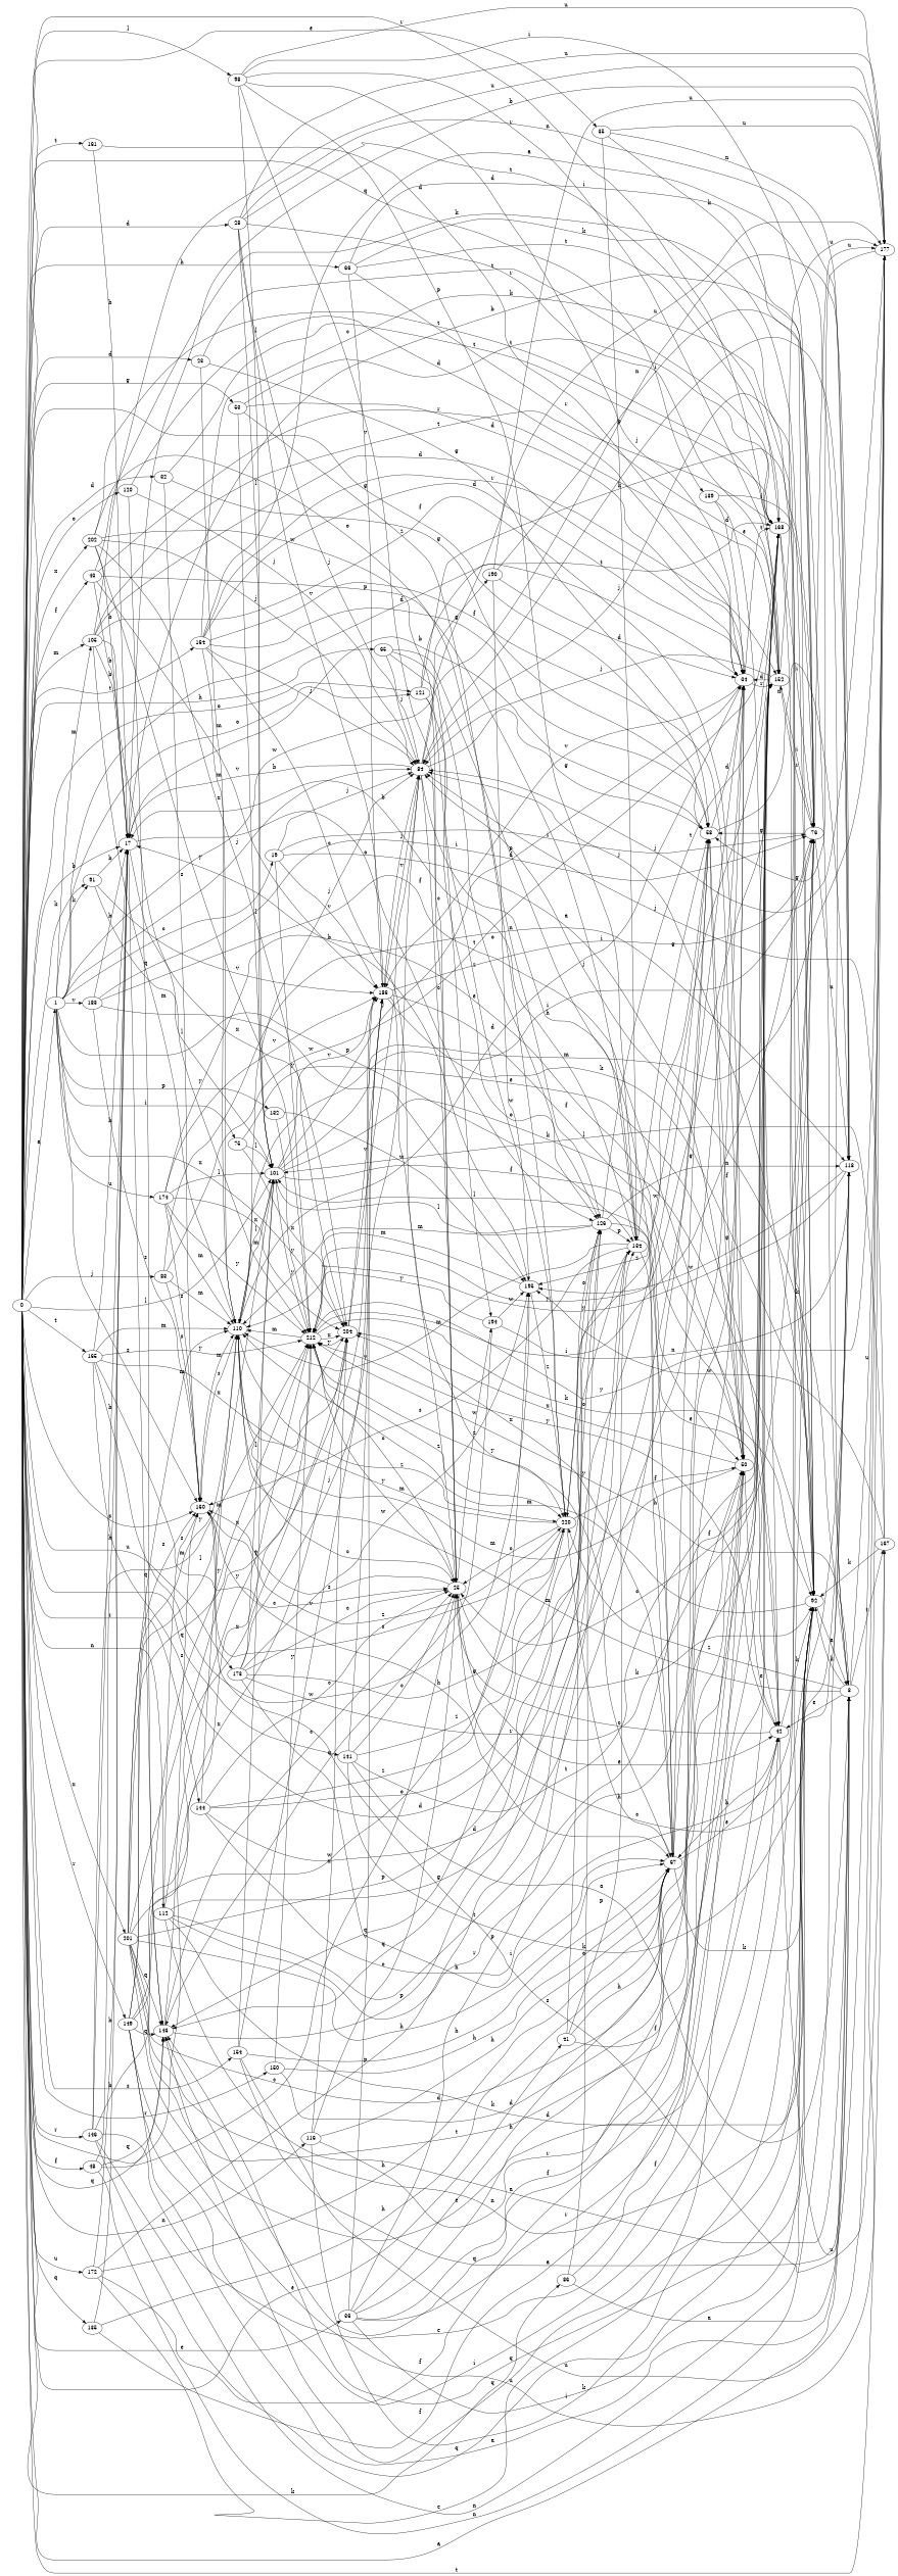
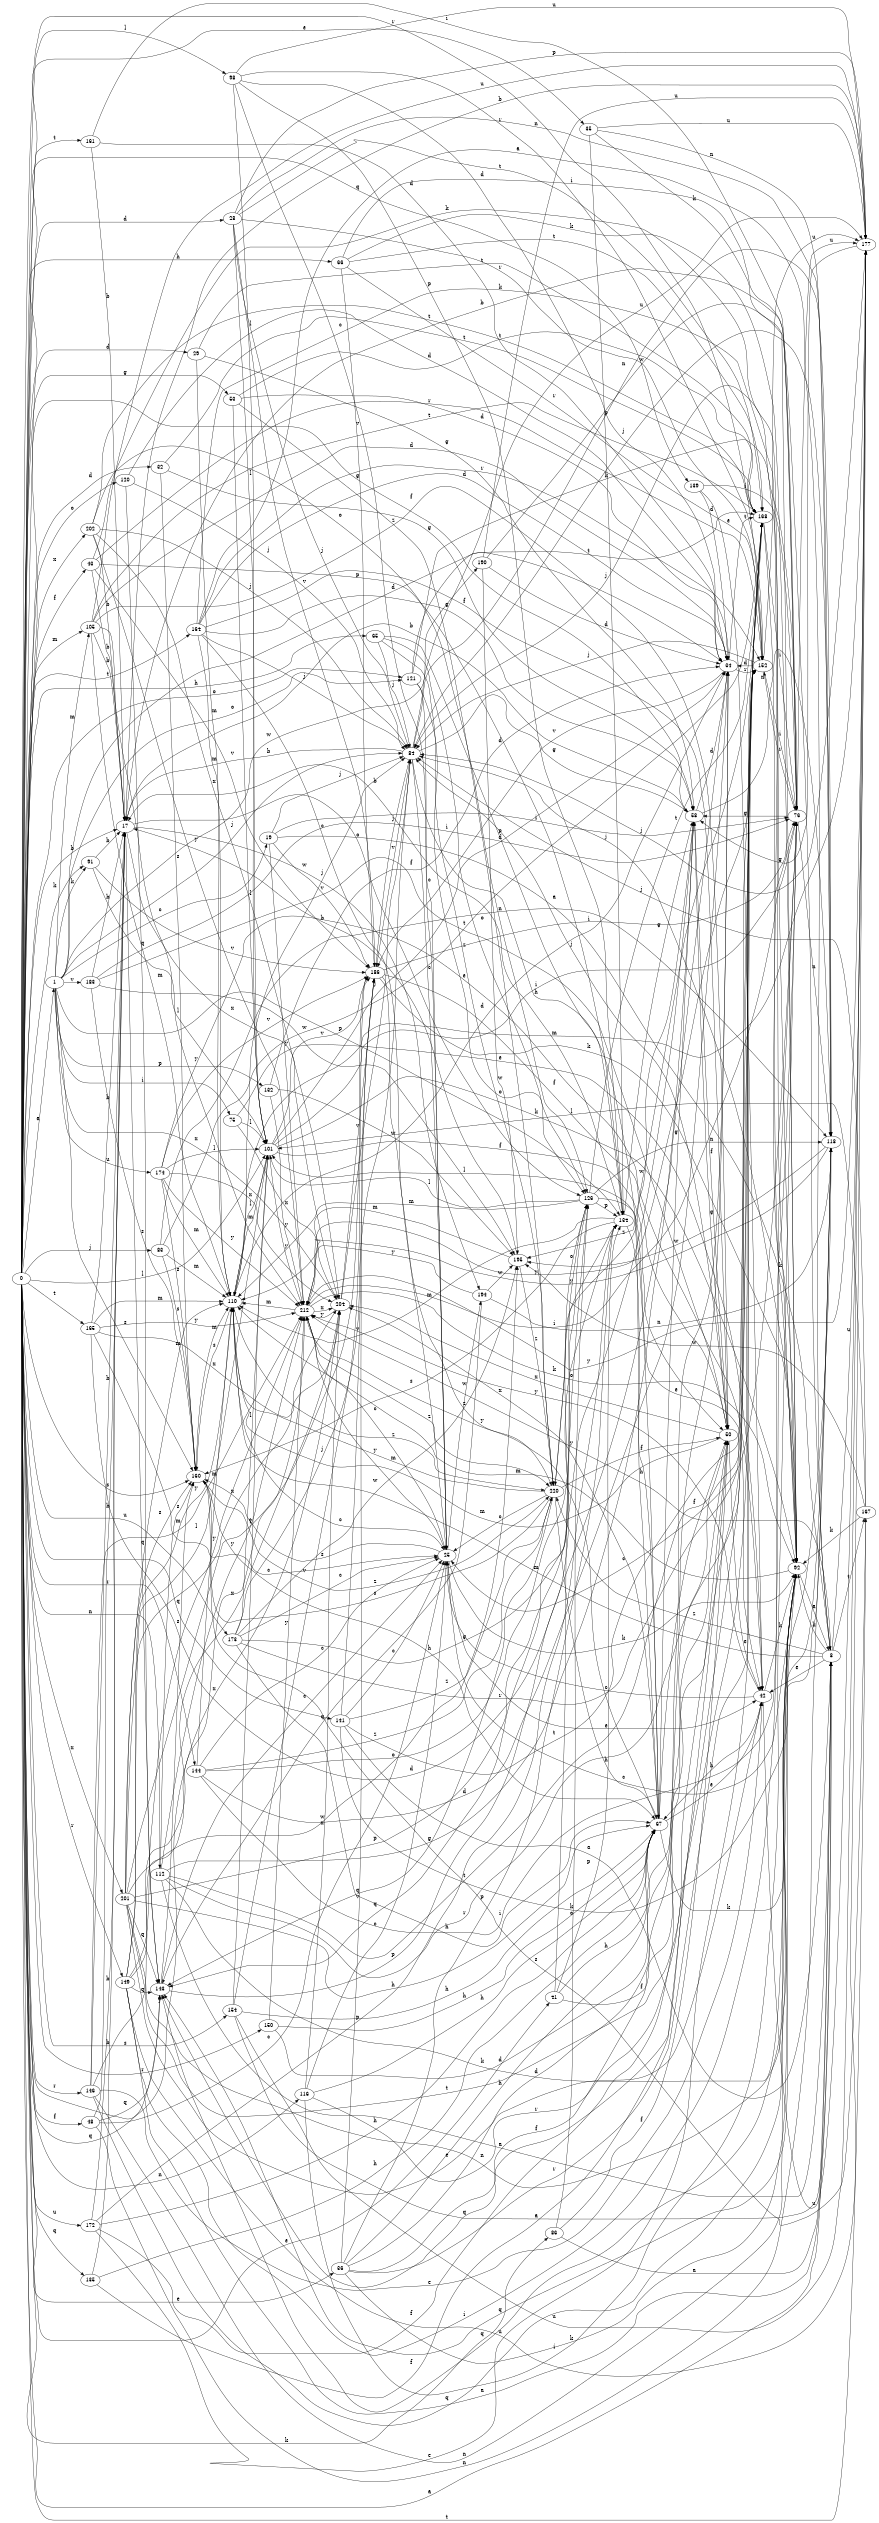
  strict digraph {
    rankdir=LR
    0
    1
    8
    17
    28
-   29 [label=23]
+   29
    32
    35
    36
    41
    43
    48
    53
    58
    65
    66
    83
    86
    91
    98
    101
    105
    112
    116
    120
    121
    135
    139
    141
    143
    144
    146
    149
    150
    152
    154
    160
    161
    164
    165
    167
    172
    173
    201
    202
    212
    19
    34
    75
    84
    132
    134
    174
    183
    190
    204
    42
    92
    110
    177
    220
    126
    194
    186
    118
    168
    50
    67
    25
    76
    195
    0 -> 1 [label=a]
    0 -> 8 [label=a]
    0 -> 17 [label=b]
    0 -> 28 [label=d]
    0 -> 29 [label=d]
    0 -> 32 [label=d]
    0 -> 35 [label=e]
    0 -> 36 [label=e]
    0 -> 41 [label=e]
    0 -> 43 [label=f]
    0 -> 48 [label=f]
    0 -> 53 [label=g]
    0 -> 58 [label=g]
    0 -> 65 [label=h]
    0 -> 66 [label=h]
    0 -> 83 [label=j]
    0 -> 86 [label=k]
    0 -> 91 [label=k]
    0 -> 98 [label=l]
    0 -> 101 [label=l]
    0 -> 105 [label=m]
    0 -> 112 [label=n]
    0 -> 116 [label=n]
    0 -> 120 [label=o]
    0 -> 121 [label=o]
    0 -> 135 [label=q]
    0 -> 139 [label=q]
    0 -> 141 [label=q]
    0 -> 143 [label=q]
    0 -> 144 [label=r]
    0 -> 146 [label=r]
    0 -> 149 [label=r]
    0 -> 150 [label=r]
    0 -> 152 [label=r]
    0 -> 154 [label=s]
    0 -> 160 [label=s]
    0 -> 161 [label=t]
    0 -> 164 [label=t]
    0 -> 165 [label=t]
    0 -> 167 [label=t]
    0 -> 172 [label=u]
    0 -> 173 [label=u]
    0 -> 201 [label=x]
    0 -> 202 [label=x]
    0 -> 212 [label=y]
    1 -> 91 [label=k]
    1 -> 105 [label=m]
    1 -> 121 [label=o]
    1 -> 160 [label=s]
    1 -> 19 [label=c]
    1 -> 34 [label=d]
    1 -> 75 [label=i]
    1 -> 84 [label=j]
    1 -> 132 [label=p]
    1 -> 134 [label=p]
    1 -> 174 [label=u]
    1 -> 183 [label=v]
    1 -> 190 [label=w]
    1 -> 204 [label=x]
    8 -> 17 [label=b]
    8 -> 167 [label=t]
    8 -> 212 [label=y]
    8 -> 42 [label=e]
    8 -> 92 [label=k]
    8 -> 110 [label=m]
    8 -> 177 [label=u]
    8 -> 220 [label=z]
    17 -> 143 [label=q]
    17 -> 204 [label=x]
    17 -> 126 [label=o]
-   202 -> 194 [label=w]
+   17 -> 194 [label=w]
    28 -> 101 [label=l]
    28 -> 152 [label=r]
    28 -> 84 [label=j]
-   28 -> 177 [label=u]
+   28 -> 177 [label=p]
    28 -> 186 [label=v]
    28 -> 118 [label=n]
    28 -> 168 [label=t]
    29 -> 58 [label=g]
    29 -> 110 [label=m]
    29 -> 168 [label=t]
    32 -> 58 [label=g]
    32 -> 160 [label=s]
    32 -> 168 [label=t]
    35 -> 134 [label=p]
    35 -> 92 [label=k]
    35 -> 177 [label=u]
    35 -> 118 [label=n]
    36 -> 152 [label=r]
    36 -> 34 [label=d]
    36 -> 134 [label=p]
    36 -> 92 [label=k]
    36 -> 186 [label=v]
    36 -> 50 [label=f]
    36 -> 67 [label=h]
    41 -> 134 [label=p]
    41 -> 126 [label=o]
    41 -> 50 [label=f]
    41 -> 67 [label=h]
    43 -> 17 [label=b]
    43 -> 152 [label=r]
    43 -> 134 [label=p]
    43 -> 92 [label=k]
    43 -> 186 [label=v]
    48 -> 17 [label=b]
    48 -> 143 [label=q]
    48 -> 118 [label=n]
    48 -> 25 [label=c]
    53 -> 101 [label=l]
    53 -> 34 [label=d]
    53 -> 220 [label=z]
    53 -> 168 [label=t]
    58 -> 17 [label=b]
    58 -> 34 [label=d]
    58 -> 220 [label=z]
    58 -> 118 [label=n]
    58 -> 50 [label=f]
    65 -> 84 [label=j]
    65 -> 134 [label=p]
    65 -> 220 [label=z]
    65 -> 126 [label=o]
    66 -> 152 [label=r]
    66 -> 92 [label=k]
    66 -> 186 [label=v]
    66 -> 168 [label=t]
    66 -> 76 [label=i]
    83 -> 160 [label=s]
    83 -> 110 [label=m]
    83 -> 118 [label=n]
    83 -> 168 [label=t]
    86 -> 8 [label=a]
    86 -> 126 [label=o]
    86 -> 50 [label=f]
    91 -> 17 [label=b]
    91 -> 212 [label=y]
    91 -> 186 [label=v]
    98 -> 101 [label=l]
    98 -> 152 [label=r]
    98 -> 34 [label=d]
    98 -> 134 [label=p]
    98 -> 177 [label=u]
    98 -> 25 [label=c]
    101 -> 212 [label=y]
    101 -> 34 [label=d]
    101 -> 92 [label=k]
    101 -> 110 [label=m]
    101 -> 186 [label=v]
    101 -> 50 [label=f]
    101 -> 76 [label=i]
    105 -> 17 [label=b]
    105 -> 101 [label=l]
    105 -> 34 [label=d]
    105 -> 110 [label=m]
    105 -> 177 [label=u]
    105 -> 168 [label=t]
    105 -> 50 [label=f]
    112 -> 8 [label=a]
    112 -> 58 [label=g]
    112 -> 152 [label=r]
    112 -> 160 [label=s]
    112 -> 212 [label=y]
    112 -> 92 [label=k]
    112 -> 168 [label=t]
    116 -> 152 [label=r]
    116 -> 204 [label=x]
    116 -> 67 [label=h]
    116 -> 25 [label=c]
    116 -> 76 [label=i]
    120 -> 143 [label=q]
    120 -> 34 [label=d]
    120 -> 84 [label=j]
    121 -> 92 [label=k]
    121 -> 126 [label=o]
    121 -> 168 [label=t]
    121 -> 25 [label=c]
    135 -> 17 [label=b]
    135 -> 50 [label=f]
    135 -> 67 [label=h]
    139 -> 34 [label=d]
    139 -> 42 [label=e]
    139 -> 76 [label=i]
    141 -> 8 [label=a]
    141 -> 92 [label=k]
    141 -> 220 [label=z]
    141 -> 186 [label=v]
    141 -> 168 [label=t]
    141 -> 25 [label=c]
    143 -> 160 [label=s]
    143 -> 134 [label=p]
    143 -> 25 [label=c]
    144 -> 34 [label=d]
    144 -> 110 [label=m]
    144 -> 220 [label=z]
    144 -> 126 [label=o]
    144 -> 25 [label=c]
    144 -> 76 [label=i]
    146 -> 17 [label=b]
    146 -> 212 [label=y]
    146 -> 204 [label=x]
    146 -> 42 [label=e]
    146 -> 92 [label=q]
    146 -> 118 [label=n]
    149 -> 8 [label=a]
    149 -> 101 [label=l]
    149 -> 143 [label=q]
    149 -> 212 [label=y]
    149 -> 204 [label=x]
    149 -> 110 [label=m]
    149 -> 177 [label=u]
    149 -> 76 [label=i]
    150 -> 212 [label=y]
    150 -> 34 [label=d]
    150 -> 67 [label=h]
    152 -> 212 [label=y]
    152 -> 34 [label=d]
    152 -> 84 [label=j]
    152 -> 177 [label=u]
    152 -> 76 [label=i]
    154 -> 8 [label=a]
    154 -> 101 [label=l]
    154 -> 177 [label=u]
    154 -> 186 [label=v]
    154 -> 67 [label=h]
    160 -> 110 [label=m]
    160 -> 220 [label=z]
    160 -> 67 [label=h]
    161 -> 17 [label=b]
    161 -> 34 [label=d]
-   98 -> 76 [label=i]
+   161 -> 76 [label=i]
    164 -> 8 [label=a]
    164 -> 58 [label=g]
    164 -> 152 [label=r]
    164 -> 34 [label=d]
    164 -> 84 [label=j]
    164 -> 92 [label=k]
    164 -> 110 [label=m]
    164 -> 50 [label=f]
    164 -> 25 [label=c]
    165 -> 17 [label=b]
    165 -> 212 [label=y]
    165 -> 34 [label=d]
    165 -> 204 [label=x]
    165 -> 110 [label=m]
    165 -> 25 [label=c]
-   165 -> 195 [label=w]
    167 -> 101 [label=l]
    167 -> 160 [label=s]
    167 -> 84 [label=j]
    167 -> 92 [label=k]
    167 -> 195 [label=w]
    172 -> 17 [label=b]
    172 -> 152 [label=e]
    172 -> 134 [label=p]
    172 -> 50 [label=f]
    172 -> 67 [label=h]
    173 -> 58 [label=g]
    173 -> 101 [label=l]
    173 -> 152 [label=r]
    173 -> 84 [label=j]
    173 -> 67 [label=h]
    173 -> 25 [label=c]
    173 -> 195 [label=w]
    201 -> 143 [label=q]
    201 -> 160 [label=s]
    201 -> 134 [label=p]
    201 -> 204 [label=x]
    201 -> 42 [label=e]
    201 -> 110 [label=m]
    201 -> 186 [label=v]
    201 -> 118 [label=n]
    201 -> 168 [label=t]
    201 -> 67 [label=h]
    201 -> 195 [label=w]
    202 -> 17 [label=b]
    202 -> 212 [label=y]
    202 -> 84 [label=j]
    202 -> 204 [label=x]
    202 -> 126 [label=o]
    202 -> 168 [label=t]
    212 -> 204 [label=x]
    212 -> 92 [label=k]
    212 -> 110 [label=m]
    212 -> 220 [label=z]
    212 -> 25 [label=c]
    212 -> 76 [label=i]
    19 -> 8 [label=a]
    19 -> 212 [label=y]
    19 -> 84 [label=j]
    19 -> 186 [label=v]
    19 -> 76 [label=i]
    34 -> 152 [label=r]
    34 -> 186 [label=v]
    34 -> 168 [label=t]
    75 -> 101 [label=l]
    75 -> 204 [label=x]
    75 -> 42 [label=e]
    84 -> 17 [label=b]
    84 -> 58 [label=g]
    84 -> 177 [label=u]
    84 -> 186 [label=v]
    84 -> 118 [label=n]
    84 -> 67 [label=h]
    84 -> 25 [label=c]
    132 -> 212 [label=y]
-   201 -> 34 [label=d]
+   132 -> 34 [label=d]
    132 -> 195 [label=w]
    134 -> 17 [label=b]
    134 -> 58 [label=g]
    134 -> 160 [label=s]
    134 -> 110 [label=m]
    134 -> 67 [label=h]
    174 -> 101 [label=l]
    174 -> 160 [label=s]
    174 -> 212 [label=y]
    174 -> 204 [label=x]
    174 -> 42 [label=e]
    174 -> 110 [label=m]
    174 -> 186 [label=v]
    183 -> 17 [label=b]
    183 -> 160 [label=s]
    183 -> 50 [label=f]
    183 -> 76 [label=i]
    183 -> 195 [label=w]
    190 -> 34 [label=d]
    190 -> 177 [label=u]
-   190 -> 76 [label=i]
+   190 -> 76 [label=w]
    190 -> 195 [label=w]
    204 -> 212 [label=y]
    204 -> 84 [label=j]
    204 -> 186 [label=v]
    42 -> 212 [label=y]
    42 -> 92 [label=k]
    42 -> 177 [label=u]
    42 -> 67 [label=h]
    42 -> 25 [label=c]
    92 -> 8 [label=a]
    92 -> 143 [label=q]
    92 -> 84 [label=j]
    92 -> 110 [label=m]
    92 -> 25 [label=c]
    110 -> 101 [label=l]
    110 -> 160 [label=s]
    110 -> 34 [label=d]
    110 -> 84 [label=j]
    110 -> 220 [label=z]
    110 -> 25 [label=c]
    177 -> 17 [label=b]
    177 -> 58 [label=g]
    177 -> 212 [label=y]
    177 -> 84 [label=j]
    177 -> 110 [label=m]
    220 -> 143 [label=q]
    220 -> 160 [label=s]
    220 -> 110 [label=m]
    220 -> 126 [label=o]
    220 -> 50 [label=f]
    220 -> 67 [label=h]
    220 -> 25 [label=c]
    126 -> 101 [label=l]
    126 -> 143 [label=q]
    126 -> 134 [label=p]
    126 -> 42 [label=e]
    126 -> 110 [label=m]
    126 -> 118 [label=n]
    126 -> 168 [label=t]
    194 -> 143 [label=q]
    194 -> 212 [label=y]
    194 -> 118 [label=n]
    194 -> 195 [label=w]
    186 -> 84 [label=j]
    186 -> 92 [label=k]
    186 -> 220 [label=z]
    186 -> 50 [label=f]
    186 -> 76 [label=i]
    118 -> 143 [label=q]
    118 -> 212 [label=y]
    118 -> 84 [label=j]
    118 -> 195 [label=w]
    168 -> 143 [label=q]
    168 -> 92 [label=k]
    168 -> 76 [label=i]
    168 -> 195 [label=w]
    50 -> 58 [label=g]
    50 -> 84 [label=j]
    50 -> 204 [label=x]
    50 -> 42 [label=e]
    50 -> 110 [label=m]
    67 -> 58 [label=g]
    67 -> 101 [label=l]
    67 -> 212 [label=y]
    67 -> 204 [label=x]
    67 -> 42 [label=e]
    67 -> 92 [label=k]
    67 -> 50 [label=f]
    25 -> 160 [label=s]
    25 -> 212 [label=y]
    25 -> 42 [label=e]
    25 -> 92 [label=k]
    25 -> 194 [label=w]
    76 -> 58 [label=g]
    76 -> 152 [label=r]
    76 -> 84 [label=j]
    76 -> 177 [label=u]
    76 -> 118 [label=n]
    76 -> 25 [label=c]
    195 -> 17 [label=b]
    195 -> 110 [label=m]
    195 -> 220 [label=z]
  }
